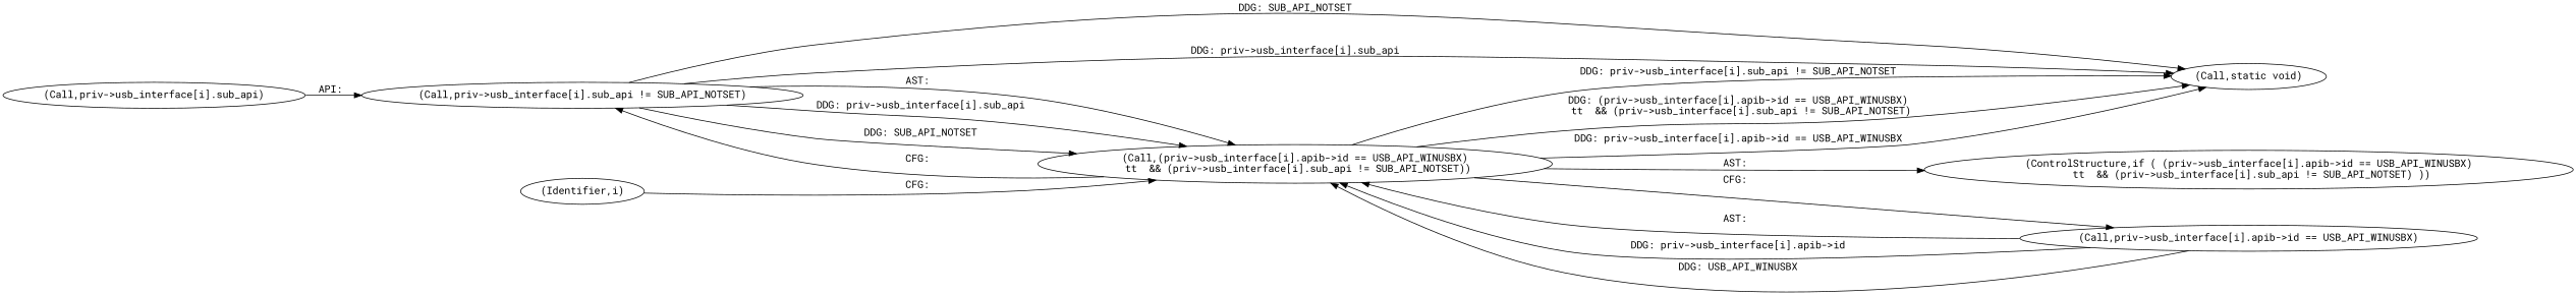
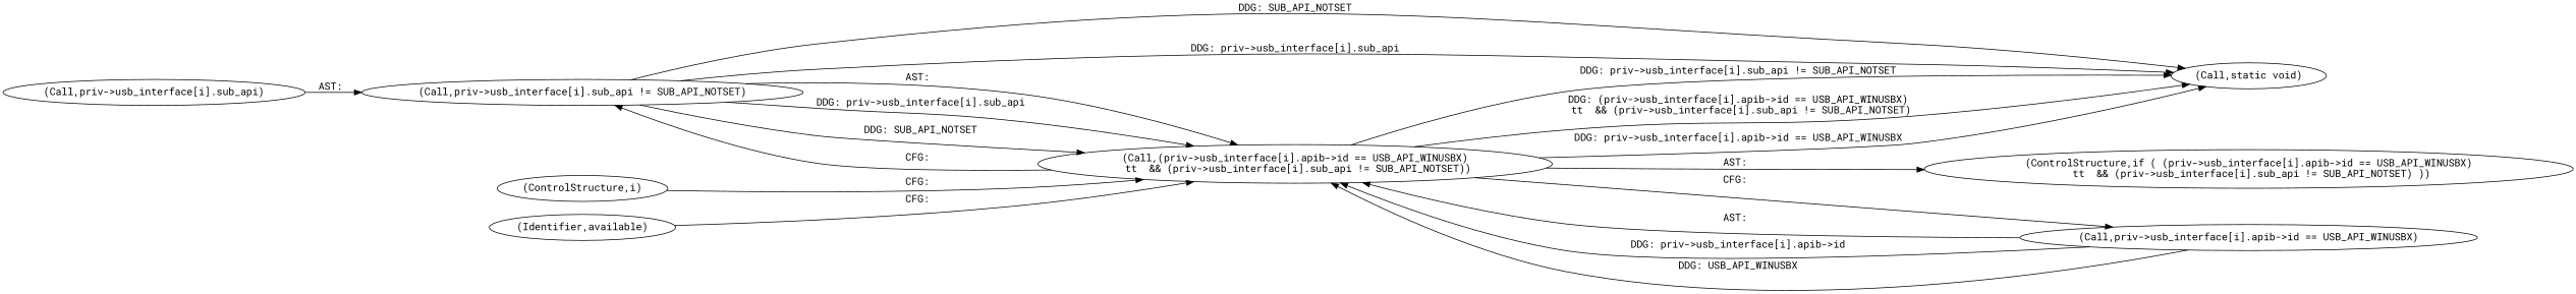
  digraph {
    fontname="Roboto Mono"
    rankdir=LR
    node [fontname="Roboto Mono"]
    edge [fontname="Roboto Mono"]
    n1 [label="(Call,priv->usb_interface[i].sub_api != SUB_API_NOTSET)"]
    n2 [label="(Call,(priv->usb_interface[i].apib->id == USB_API_WINUSBX)\n \t\t  && (priv->usb_interface[i].sub_api != SUB_API_NOTSET))"]
    n3 [label="(Call,static void)"]
    n4 [label="(ControlStructure,if ( (priv->usb_interface[i].apib->id == USB_API_WINUSBX)\n \t\t  && (priv->usb_interface[i].sub_api != SUB_API_NOTSET) ))"]
    n5 [label="(Call,priv->usb_interface[i].apib->id == USB_API_WINUSBX)"]
    n6 [label="(Call,priv->usb_interface[i].sub_api)"]
-   n7 [label="(Identifier,i)"]
+   n7 [label="(ControlStructure,i)"]
+   n8 [label="(Identifier,available)"]
    n1 -> n2 [label="AST: "]
    n1 -> n2 [label="DDG: priv->usb_interface[i].sub_api"]
    n1 -> n2 [label="DDG: SUB_API_NOTSET"]
    n1 -> n3 [label="DDG: SUB_API_NOTSET"]
    n1 -> n3 [label="DDG: priv->usb_interface[i].sub_api"]
    n2 -> n1 [label="CFG: "]
    n2 -> n3 [label="DDG: priv->usb_interface[i].sub_api != SUB_API_NOTSET"]
    n2 -> n3 [label="DDG: (priv->usb_interface[i].apib->id == USB_API_WINUSBX)\n \t\t  && (priv->usb_interface[i].sub_api != SUB_API_NOTSET)"]
    n2 -> n3 [label="DDG: priv->usb_interface[i].apib->id == USB_API_WINUSBX"]
    n2 -> n4 [label="AST: "]
    n2 -> n5 [label="CFG: "]
    n5 -> n2 [label="AST: "]
    n5 -> n2 [label="DDG: priv->usb_interface[i].apib->id"]
    n5 -> n2 [label="DDG: USB_API_WINUSBX"]
-   n6 -> n1 [label="API: "]
+   n6 -> n1 [label="AST: "]
    n7 -> n2 [label="CFG: "]
+   n8 -> n2 [label="CFG: "]
  }
